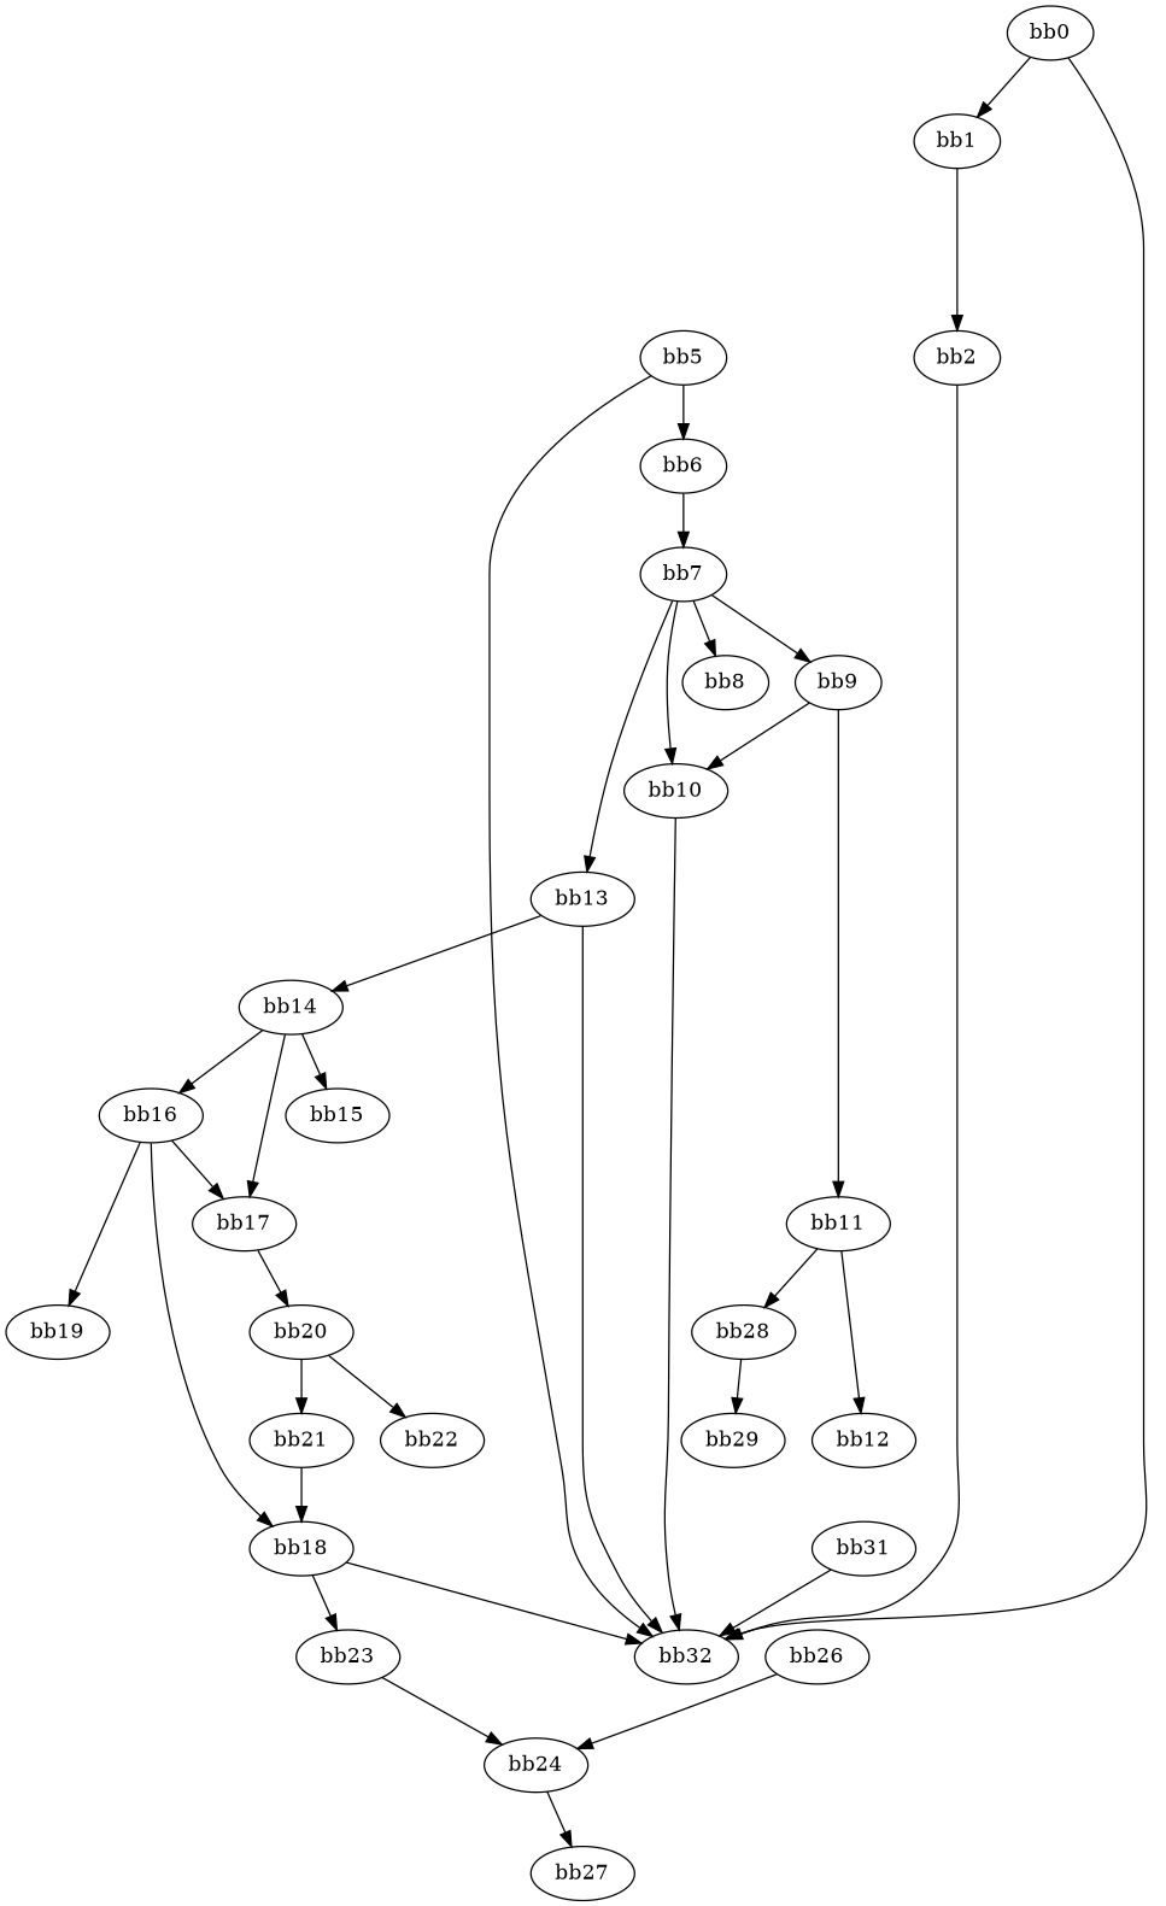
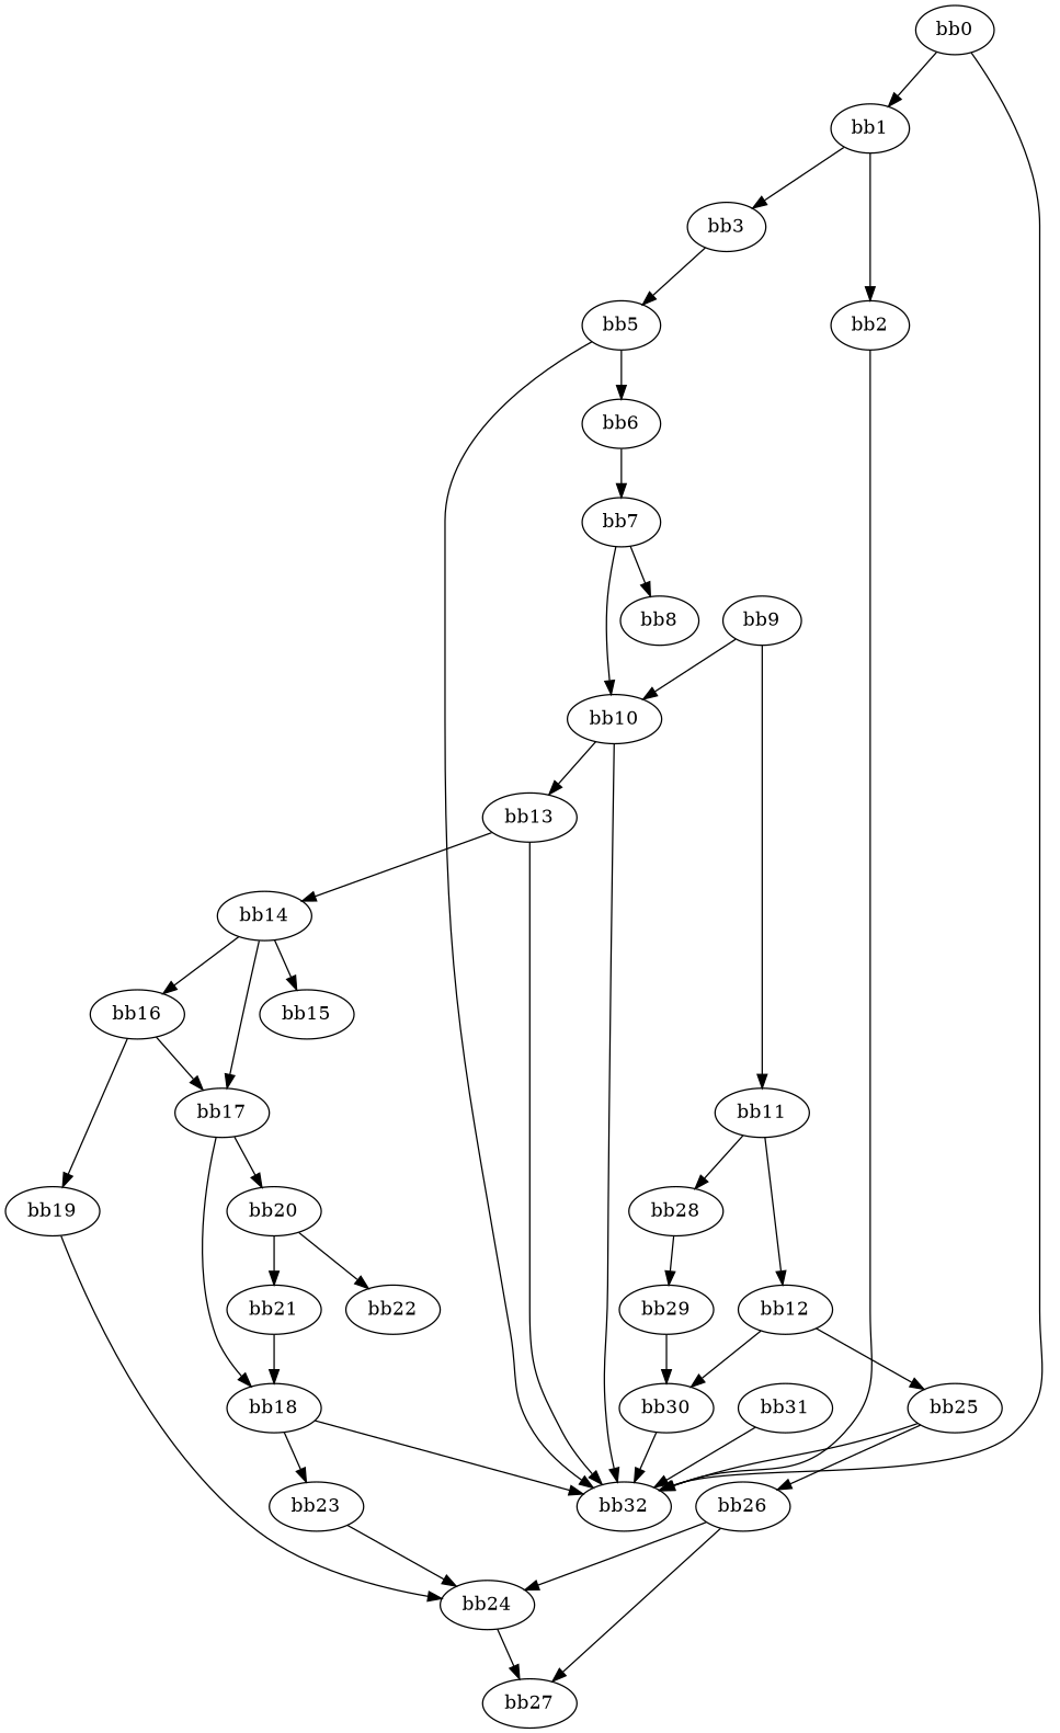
  digraph {
    n1 [label="bb0\l"]
    n2 [label="bb1\l"]
    n3 [label="bb32\l"]
    n4 [label="bb2\l"]
+   n5 [label="bb3\l"]
    n6 [label="bb5\l"]
    n7 [label="bb6\l"]
    n8 [label="bb7\l"]
    n9 [label="bb8\l"]
    n10 [label="bb9\l"]
    n11 [label="bb10\l"]
    n12 [label="bb31\l"]
    n13 [label="bb11\l"]
    n14 [label="bb13\l"]
    n15 [label="bb12\l"]
    n16 [label="bb28\l"]
    n17 [label="bb14\l"]
+   n18 [label="bb25\l"]
+   n19 [label="bb30\l"]
    n20 [label="bb29\l"]
    n21 [label="bb26\l"]
    n22 [label="bb15\l"]
    n23 [label="bb16\l"]
    n24 [label="bb17\l"]
    n25 [label="bb19\l"]
    n26 [label="bb18\l"]
    n27 [label="bb20\l"]
    n28 [label="bb24\l"]
    n29 [label="bb23\l"]
    n30 [label="bb21\l"]
    n31 [label="bb22\l"]
    n32 [label="bb27\l"]
    n1 -> n2
    n1 -> n3
    n2 -> n4
+   n2 -> n5
    n4 -> n3
+   n5 -> n6
    n6 -> n3
    n6 -> n7
    n7 -> n8
    n8 -> n9
-   n8 -> n10
    n8 -> n11
    n10 -> n11
    n10 -> n13
    n11 -> n3
-   n8 -> n14
+   n11 -> n14
    n12 -> n3
    n13 -> n15
    n13 -> n16
    n14 -> n3
    n14 -> n17
+   n15 -> n18
+   n15 -> n19
    n16 -> n20
    n17 -> n22
    n17 -> n23
    n17 -> n24
+   n18 -> n3
+   n18 -> n21
+   n19 -> n3
+   n20 -> n19
    n21 -> n28
+   n21 -> n32
    n23 -> n24
    n23 -> n25
-   n23 -> n26
+   n24 -> n26
    n24 -> n27
+   n25 -> n28
    n26 -> n3
    n26 -> n29
    n27 -> n30
    n27 -> n31
    n28 -> n32
    n29 -> n28
    n30 -> n26
  }
